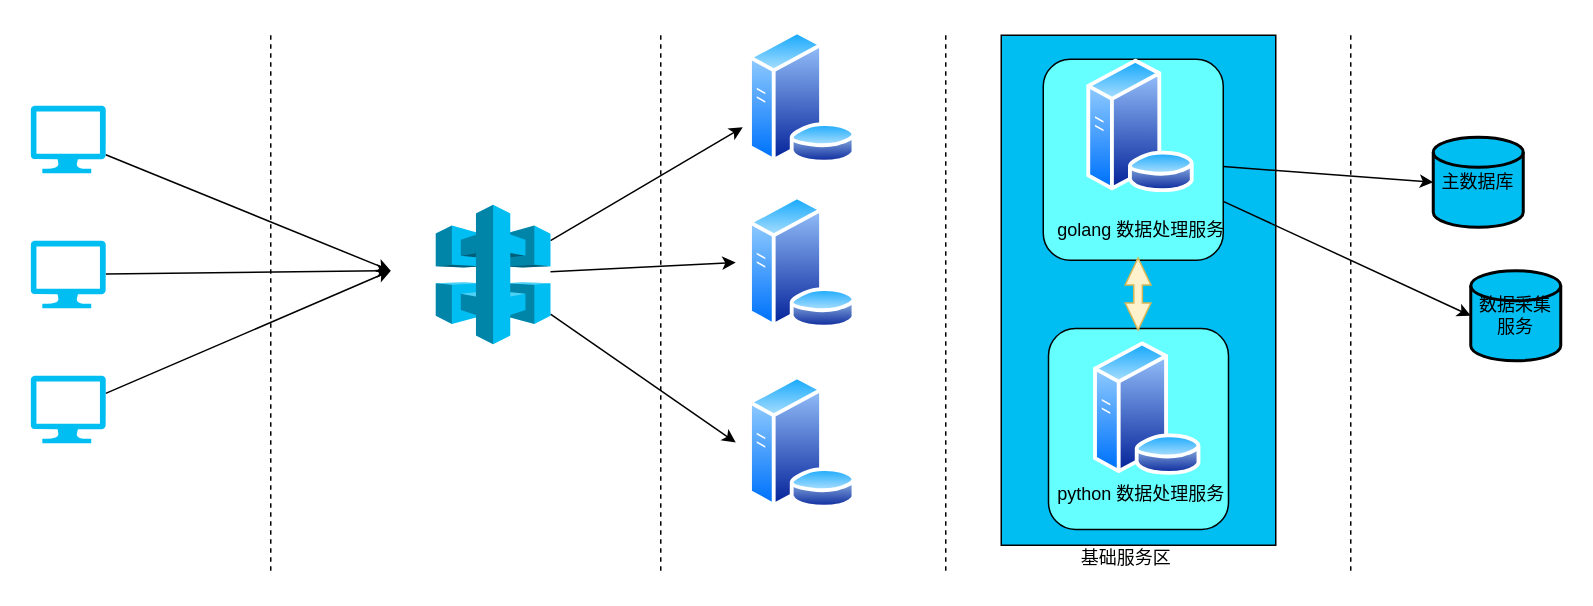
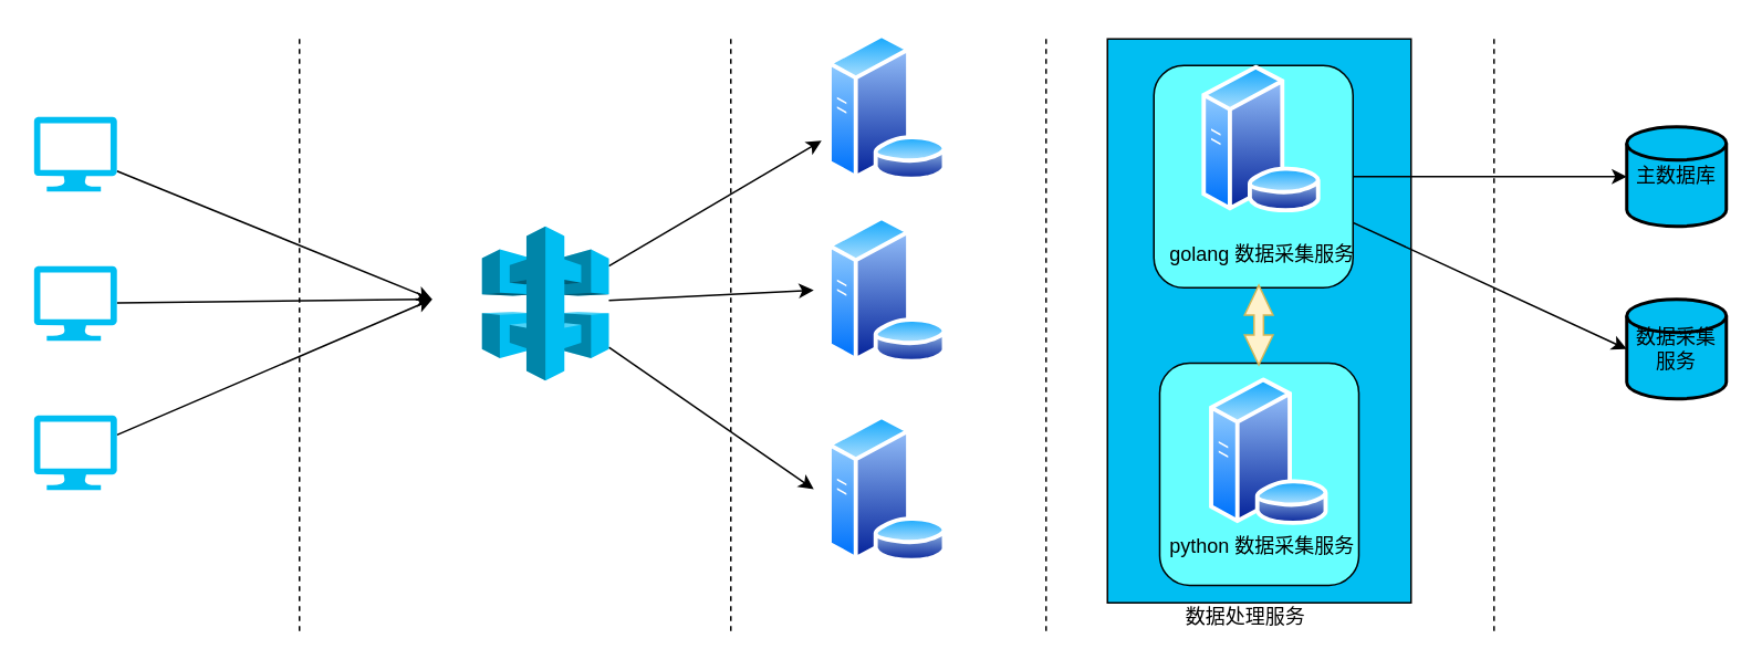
  <mxCell id="0" style=";html=1;" />
  <mxCell id="1" style=";html=1;" parent="0" />
  <mxCell id="2" value="" style="rounded=0;whiteSpace=wrap;html=1;fillColor=#00BEF2;" vertex="1" parent="1"><mxGeometry x="667" y="23" width="183" height="340" as="geometry" /></mxCell>
  <mxCell id="3" value="" style="rounded=1;whiteSpace=wrap;html=1;fillColor=#66FFFF;" vertex="1" parent="1"><mxGeometry x="698.5" y="218.5" width="120" height="134" as="geometry" /></mxCell>
  <mxCell id="4" style="edgeStyle=none;rounded=0;orthogonalLoop=1;jettySize=auto;html=1;entryX=0;entryY=0.5;entryDx=0;entryDy=0;entryPerimeter=0;" edge="1" parent="1" source="6" target="30"><mxGeometry relative="1" as="geometry" /></mxCell>
  <mxCell id="5" style="edgeStyle=none;rounded=0;orthogonalLoop=1;jettySize=auto;html=1;entryX=0;entryY=0.5;entryDx=0;entryDy=0;entryPerimeter=0;" edge="1" parent="1" source="6" target="31"><mxGeometry relative="1" as="geometry" /></mxCell>
  <mxCell id="6" value="" style="rounded=1;whiteSpace=wrap;html=1;fillColor=#66FFFF;" vertex="1" parent="1"><mxGeometry x="695" y="39" width="120" height="134" as="geometry" /></mxCell>
  <mxCell id="7" style="rounded=0;orthogonalLoop=1;jettySize=auto;html=1;" edge="1" parent="1" source="8"><mxGeometry relative="1" as="geometry"><mxPoint x="260" y="180" as="targetPoint" /></mxGeometry></mxCell>
  <mxCell id="8" value="" style="verticalLabelPosition=bottom;html=1;verticalAlign=top;align=center;strokeColor=none;fillColor=#00BEF2;shape=mxgraph.azure.computer;pointerEvents=1;" vertex="1" parent="1"><mxGeometry x="20" y="70" width="50" height="45" as="geometry" /></mxCell>
  <mxCell id="9" style="edgeStyle=none;rounded=0;orthogonalLoop=1;jettySize=auto;html=1;" edge="1" parent="1" source="10"><mxGeometry relative="1" as="geometry"><mxPoint x="260" y="180" as="targetPoint" /></mxGeometry></mxCell>
  <mxCell id="10" value="" style="verticalLabelPosition=bottom;html=1;verticalAlign=top;align=center;strokeColor=none;fillColor=#00BEF2;shape=mxgraph.azure.computer;pointerEvents=1;" vertex="1" parent="1"><mxGeometry x="20" y="160" width="50" height="45" as="geometry" /></mxCell>
  <mxCell id="11" style="edgeStyle=none;rounded=0;orthogonalLoop=1;jettySize=auto;html=1;" edge="1" parent="1" source="12"><mxGeometry relative="1" as="geometry"><mxPoint x="260" y="180" as="targetPoint" /></mxGeometry></mxCell>
  <mxCell id="12" value="" style="verticalLabelPosition=bottom;html=1;verticalAlign=top;align=center;strokeColor=none;fillColor=#00BEF2;shape=mxgraph.azure.computer;pointerEvents=1;" vertex="1" parent="1"><mxGeometry x="20" y="250" width="50" height="45" as="geometry" /></mxCell>
  <mxCell id="13" value="" style="endArrow=none;dashed=1;html=1;rounded=0;" edge="1" parent="1"><mxGeometry width="50" height="50" relative="1" as="geometry"><mxPoint x="180" y="380" as="sourcePoint" /><mxPoint x="180" y="20" as="targetPoint" /></mxGeometry></mxCell>
  <mxCell id="14" style="edgeStyle=none;rounded=0;orthogonalLoop=1;jettySize=auto;html=1;entryX=0;entryY=0.75;entryDx=0;entryDy=0;" edge="1" parent="1" source="17" target="19"><mxGeometry relative="1" as="geometry" /></mxCell>
  <mxCell id="15" style="edgeStyle=none;rounded=0;orthogonalLoop=1;jettySize=auto;html=1;entryX=0;entryY=0.5;entryDx=0;entryDy=0;" edge="1" parent="1" source="17" target="20"><mxGeometry relative="1" as="geometry" /></mxCell>
  <mxCell id="16" style="edgeStyle=none;rounded=0;orthogonalLoop=1;jettySize=auto;html=1;entryX=0;entryY=0.5;entryDx=0;entryDy=0;" edge="1" parent="1" source="17" target="21"><mxGeometry relative="1" as="geometry" /></mxCell>
  <mxCell id="17" value="" style="outlineConnect=0;dashed=0;verticalLabelPosition=bottom;verticalAlign=top;align=center;html=1;shape=mxgraph.aws3.api_gateway;fillColor=#00BEF2;gradientColor=none;" vertex="1" parent="1"><mxGeometry x="290" y="136" width="76.5" height="93" as="geometry" /></mxCell>
  <mxCell id="18" value="" style="endArrow=none;dashed=1;html=1;rounded=0;" edge="1" parent="1"><mxGeometry width="50" height="50" relative="1" as="geometry"><mxPoint x="440" y="380" as="sourcePoint" /><mxPoint x="440" y="20" as="targetPoint" /></mxGeometry></mxCell>
  <mxCell id="19" value="" style="aspect=fixed;perimeter=ellipsePerimeter;html=1;align=center;shadow=0;dashed=0;spacingTop=3;image;image=img/lib/active_directory/database_server.svg;fontFamily=Helvetica;fontSize=12;fontColor=rgba(0, 0, 0, 1);strokeColor=rgba(0, 0, 0, 1);fillColor=#00BEF2;" vertex="1" parent="1"><mxGeometry x="490" y="20" width="89" height="89" as="geometry" /></mxCell>
  <mxCell id="20" value="" style="aspect=fixed;perimeter=ellipsePerimeter;html=1;align=center;shadow=0;dashed=0;spacingTop=3;image;image=img/lib/active_directory/database_server.svg;fontFamily=Helvetica;fontSize=12;fontColor=rgba(0, 0, 0, 1);strokeColor=rgba(0, 0, 0, 1);fillColor=#00BEF2;" vertex="1" parent="1"><mxGeometry x="490" y="130" width="89" height="89" as="geometry" /></mxCell>
  <mxCell id="21" value="" style="aspect=fixed;perimeter=ellipsePerimeter;html=1;align=center;shadow=0;dashed=0;spacingTop=3;image;image=img/lib/active_directory/database_server.svg;fontFamily=Helvetica;fontSize=12;fontColor=rgba(0, 0, 0, 1);strokeColor=rgba(0, 0, 0, 1);fillColor=#00BEF2;" vertex="1" parent="1"><mxGeometry x="490" y="250" width="89" height="89" as="geometry" /></mxCell>
  <mxCell id="22" value="" style="endArrow=none;dashed=1;html=1;rounded=0;" edge="1" parent="1"><mxGeometry width="50" height="50" relative="1" as="geometry"><mxPoint x="630" y="380" as="sourcePoint" /><mxPoint x="630" y="20" as="targetPoint" /></mxGeometry></mxCell>
  <mxCell id="23" value="" style="aspect=fixed;perimeter=ellipsePerimeter;html=1;align=center;shadow=0;dashed=0;spacingTop=3;image;image=img/lib/active_directory/database_server.svg;fontFamily=Helvetica;fontSize=12;fontColor=rgba(0, 0, 0, 1);strokeColor=rgba(0, 0, 0, 1);fillColor=#00BEF2;" vertex="1" parent="1"><mxGeometry x="715.5" y="39" width="89" height="89" as="geometry" /></mxCell>
  <mxCell id="24" value="" style="aspect=fixed;perimeter=ellipsePerimeter;html=1;align=center;shadow=0;dashed=0;spacingTop=3;image;image=img/lib/active_directory/database_server.svg;fontFamily=Helvetica;fontSize=12;fontColor=rgba(0, 0, 0, 1);strokeColor=rgba(0, 0, 0, 1);fillColor=#00BEF2;" vertex="1" parent="1"><mxGeometry x="720" y="227.5" width="89" height="89" as="geometry" /></mxCell>
- <mxCell id="25" value="golang 数据处理服务" style="text;html=1;align=center;verticalAlign=middle;resizable=0;points=[];autosize=1;strokeColor=none;fillColor=none;" vertex="1" parent="1"><mxGeometry x="695" y="143" width="130" height="20" as="geometry" /></mxCell>
- <mxCell id="26" value="python 数据处理服务" style="text;html=1;align=center;verticalAlign=middle;resizable=0;points=[];autosize=1;strokeColor=none;fillColor=none;" vertex="1" parent="1"><mxGeometry x="695" y="318.5" width="130" height="20" as="geometry" /></mxCell>
+ <mxCell id="25" value="golang 数据采集服务" style="text;html=1;align=center;verticalAlign=middle;resizable=0;points=[];autosize=1;strokeColor=none;fillColor=none;" vertex="1" parent="1"><mxGeometry x="695" y="143" width="130" height="20" as="geometry" /></mxCell>
+ <mxCell id="26" value="python 数据采集服务" style="text;html=1;align=center;verticalAlign=middle;resizable=0;points=[];autosize=1;strokeColor=none;fillColor=none;" vertex="1" parent="1"><mxGeometry x="695" y="318.5" width="130" height="20" as="geometry" /></mxCell>
  <mxCell id="27" value="" style="shape=flexArrow;endArrow=classic;startArrow=classic;html=1;rounded=0;width=5.714;startSize=5.646;startWidth=10.449;endWidth=10.449;endSize=5.646;fillColor=#fff2cc;strokeColor=#d6b656;" edge="1" parent="1"><mxGeometry width="100" height="100" relative="1" as="geometry"><mxPoint x="758.21" y="220" as="sourcePoint" /><mxPoint x="758.21" y="171" as="targetPoint" /></mxGeometry></mxCell>
- <mxCell id="28" value="基础服务区" style="text;html=1;align=center;verticalAlign=middle;resizable=0;points=[];autosize=1;strokeColor=none;fillColor=none;" vertex="1" parent="1"><mxGeometry x="710" y="362" width="80" height="20" as="geometry" /></mxCell>
+ <mxCell id="28" value="数据处理服务" style="text;html=1;align=center;verticalAlign=middle;resizable=0;points=[];autosize=1;strokeColor=none;fillColor=none;" vertex="1" parent="1"><mxGeometry x="710" y="362" width="80" height="20" as="geometry" /></mxCell>
  <mxCell id="29" value="" style="endArrow=none;dashed=1;html=1;rounded=0;" edge="1" parent="1"><mxGeometry width="50" height="50" relative="1" as="geometry"><mxPoint x="900" y="380" as="sourcePoint" /><mxPoint x="900" y="20" as="targetPoint" /></mxGeometry></mxCell>
- <mxCell id="30" value="主数据库" style="strokeWidth=2;html=1;shape=mxgraph.flowchart.database;whiteSpace=wrap;fillColor=#00BEF2;" vertex="1" parent="1"><mxGeometry x="955" y="91" width="60" height="60" as="geometry" /></mxCell>
+ <mxCell id="30" value="主数据库" style="strokeWidth=2;html=1;shape=mxgraph.flowchart.database;whiteSpace=wrap;fillColor=#00BEF2;" vertex="1" parent="1"><mxGeometry x="980" y="76" width="60" height="60" as="geometry" /></mxCell>
  <mxCell id="31" value="数据采集服务" style="strokeWidth=2;html=1;shape=mxgraph.flowchart.database;whiteSpace=wrap;fillColor=#00BEF2;" vertex="1" parent="1"><mxGeometry x="980" y="180" width="60" height="60" as="geometry" /></mxCell>
